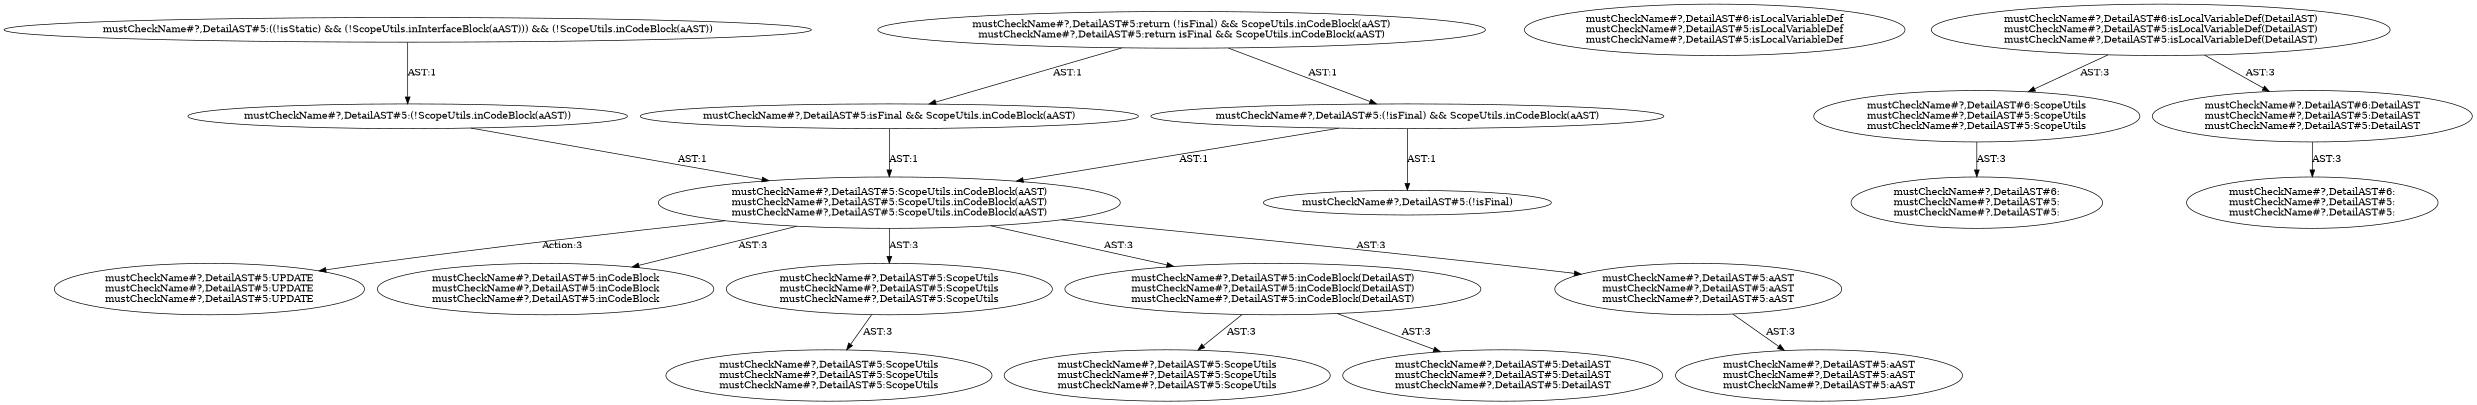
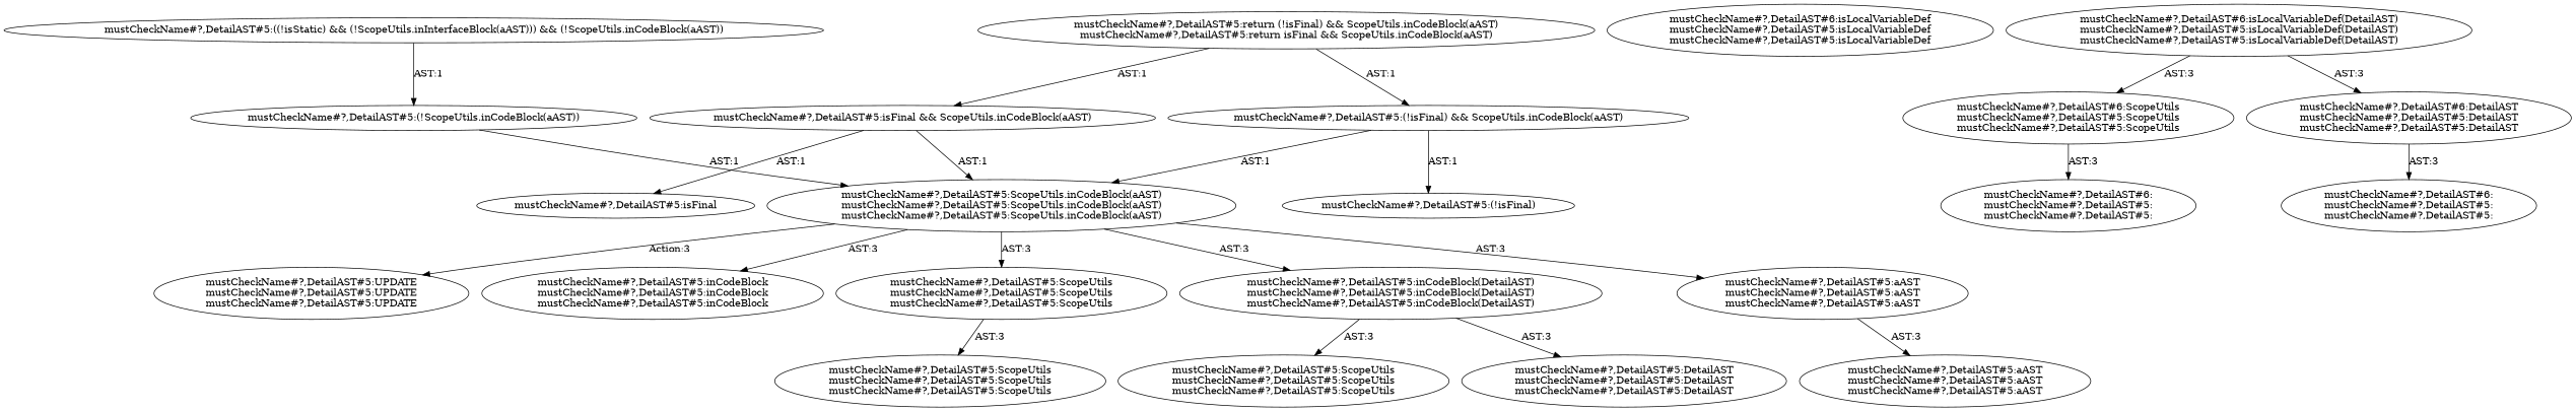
  digraph {
    fontname="DejaVu Serif"
    node [shape=ellipse fontname="DejaVu Serif"]
    edge [fontname="DejaVu Serif"]
    n1 [label="mustCheckName#?,DetailAST#5:UPDATE\nmustCheckName#?,DetailAST#5:UPDATE\nmustCheckName#?,DetailAST#5:UPDATE"]
    n2 [label="mustCheckName#?,DetailAST#5:ScopeUtils.inCodeBlock(aAST)\nmustCheckName#?,DetailAST#5:ScopeUtils.inCodeBlock(aAST)\nmustCheckName#?,DetailAST#5:ScopeUtils.inCodeBlock(aAST)"]
    n3 [label="mustCheckName#?,DetailAST#5:inCodeBlock\nmustCheckName#?,DetailAST#5:inCodeBlock\nmustCheckName#?,DetailAST#5:inCodeBlock"]
    n4 [label="mustCheckName#?,DetailAST#5:ScopeUtils\nmustCheckName#?,DetailAST#5:ScopeUtils\nmustCheckName#?,DetailAST#5:ScopeUtils"]
    n5 [label="mustCheckName#?,DetailAST#5:inCodeBlock(DetailAST)\nmustCheckName#?,DetailAST#5:inCodeBlock(DetailAST)\nmustCheckName#?,DetailAST#5:inCodeBlock(DetailAST)"]
    n6 [label="mustCheckName#?,DetailAST#5:aAST\nmustCheckName#?,DetailAST#5:aAST\nmustCheckName#?,DetailAST#5:aAST"]
    n7 [label="mustCheckName#?,DetailAST#5:(!ScopeUtils.inCodeBlock(aAST))"]
    n8 [label="mustCheckName#?,DetailAST#5:((!isStatic) && (!ScopeUtils.inInterfaceBlock(aAST))) && (!ScopeUtils.inCodeBlock(aAST))"]
    n9 [label="mustCheckName#?,DetailAST#5:ScopeUtils\nmustCheckName#?,DetailAST#5:ScopeUtils\nmustCheckName#?,DetailAST#5:ScopeUtils"]
    n10 [label="mustCheckName#?,DetailAST#5:ScopeUtils\nmustCheckName#?,DetailAST#5:ScopeUtils\nmustCheckName#?,DetailAST#5:ScopeUtils"]
    n11 [label="mustCheckName#?,DetailAST#5:DetailAST\nmustCheckName#?,DetailAST#5:DetailAST\nmustCheckName#?,DetailAST#5:DetailAST"]
    n12 [label="mustCheckName#?,DetailAST#5:aAST\nmustCheckName#?,DetailAST#5:aAST\nmustCheckName#?,DetailAST#5:aAST"]
    n13 [label="mustCheckName#?,DetailAST#6:isLocalVariableDef\nmustCheckName#?,DetailAST#5:isLocalVariableDef\nmustCheckName#?,DetailAST#5:isLocalVariableDef"]
    n14 [label="mustCheckName#?,DetailAST#6:isLocalVariableDef(DetailAST)\nmustCheckName#?,DetailAST#5:isLocalVariableDef(DetailAST)\nmustCheckName#?,DetailAST#5:isLocalVariableDef(DetailAST)"]
    n15 [label="mustCheckName#?,DetailAST#6:ScopeUtils\nmustCheckName#?,DetailAST#5:ScopeUtils\nmustCheckName#?,DetailAST#5:ScopeUtils"]
    n16 [label="mustCheckName#?,DetailAST#6:DetailAST\nmustCheckName#?,DetailAST#5:DetailAST\nmustCheckName#?,DetailAST#5:DetailAST"]
    n17 [label="mustCheckName#?,DetailAST#6:\nmustCheckName#?,DetailAST#5:\nmustCheckName#?,DetailAST#5:"]
    n18 [label="mustCheckName#?,DetailAST#6:\nmustCheckName#?,DetailAST#5:\nmustCheckName#?,DetailAST#5:"]
    n19 [label="mustCheckName#?,DetailAST#5:(!isFinal) && ScopeUtils.inCodeBlock(aAST)"]
    n20 [label="mustCheckName#?,DetailAST#5:(!isFinal)"]
    n21 [label="mustCheckName#?,DetailAST#5:return (!isFinal) && ScopeUtils.inCodeBlock(aAST)\nmustCheckName#?,DetailAST#5:return isFinal && ScopeUtils.inCodeBlock(aAST)"]
    n22 [label="mustCheckName#?,DetailAST#5:isFinal && ScopeUtils.inCodeBlock(aAST)"]
+   n23 [label="mustCheckName#?,DetailAST#5:isFinal"]
    n2 -> n1 [label="Action:3"]
    n2 -> n3 [label="AST:3"]
    n2 -> n4 [label="AST:3"]
    n2 -> n5 [label="AST:3"]
    n2 -> n6 [label="AST:3"]
    n4 -> n9 [label="AST:3"]
    n5 -> n10 [label="AST:3"]
    n5 -> n11 [label="AST:3"]
    n6 -> n12 [label="AST:3"]
    n7 -> n2 [label="AST:1"]
    n8 -> n7 [label="AST:1"]
    n14 -> n15 [label="AST:3"]
    n14 -> n16 [label="AST:3"]
    n15 -> n17 [label="AST:3"]
    n16 -> n18 [label="AST:3"]
    n19 -> n2 [label="AST:1"]
    n19 -> n20 [label="AST:1"]
    n21 -> n19 [label="AST:1"]
    n21 -> n22 [label="AST:1"]
    n22 -> n2 [label="AST:1"]
+   n22 -> n23 [label="AST:1"]
  }
